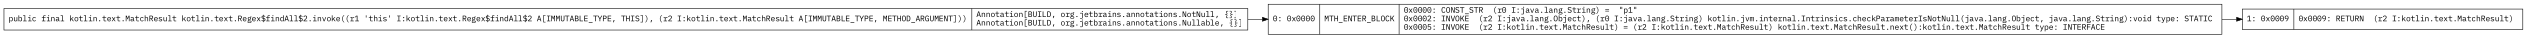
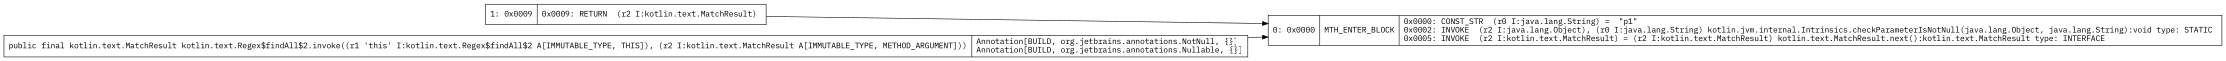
  digraph {
    rankdir=LR
    fontname="IBM Plex Mono"
    node [shape=record fontname="IBM Plex Mono"]
    edge [fontname="IBM Plex Mono"]
    n1 [label="{0\:\ 0x0000|MTH_ENTER_BLOCK\l|0x0000: CONST_STR  (r0 I:java.lang.String) =  \"p1\" \l0x0002: INVOKE  (r2 I:java.lang.Object), (r0 I:java.lang.String) kotlin.jvm.internal.Intrinsics.checkParameterIsNotNull(java.lang.Object, java.lang.String):void type: STATIC \l0x0005: INVOKE  (r2 I:kotlin.text.MatchResult) = (r2 I:kotlin.text.MatchResult) kotlin.text.MatchResult.next():kotlin.text.MatchResult type: INTERFACE \l}"]
    n2 [label="{1\:\ 0x0009|0x0009: RETURN  (r2 I:kotlin.text.MatchResult) \l}"]
    n3 [label="{public final kotlin.text.MatchResult kotlin.text.Regex$findAll$2.invoke((r1 'this' I:kotlin.text.Regex$findAll$2 A[IMMUTABLE_TYPE, THIS]), (r2 I:kotlin.text.MatchResult A[IMMUTABLE_TYPE, METHOD_ARGUMENT]))  | Annotation[BUILD, org.jetbrains.annotations.NotNull, \{\}]\lAnnotation[BUILD, org.jetbrains.annotations.Nullable, \{\}]\l}"]
-   n1 -> n2
+   n2 -> n1
    n3 -> n1
  }
